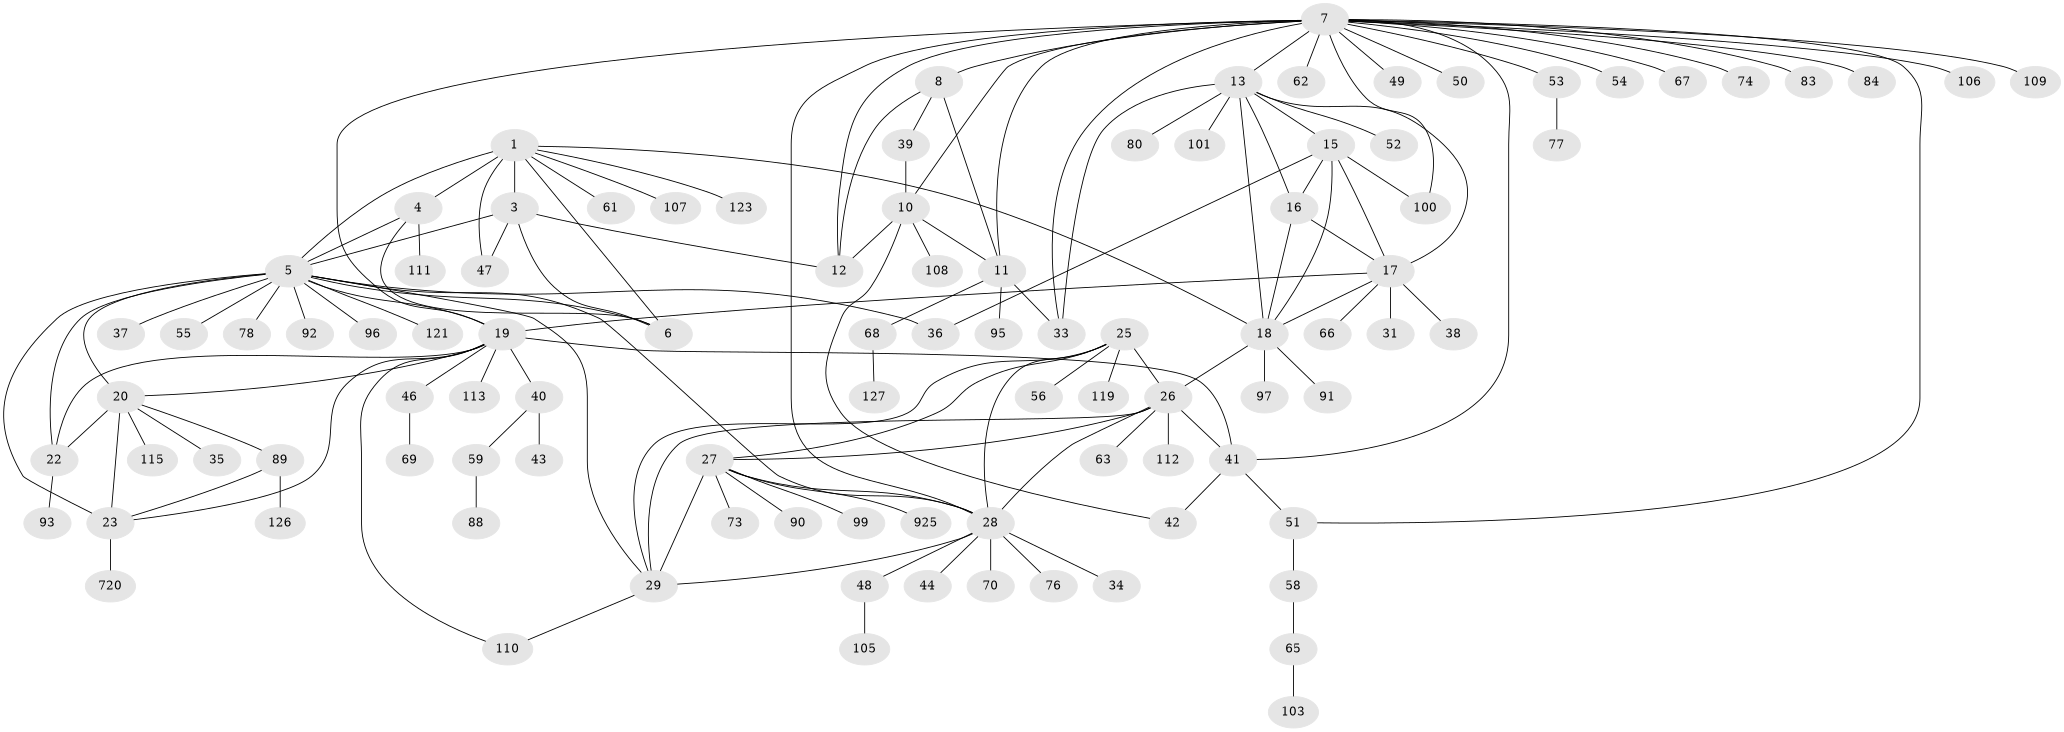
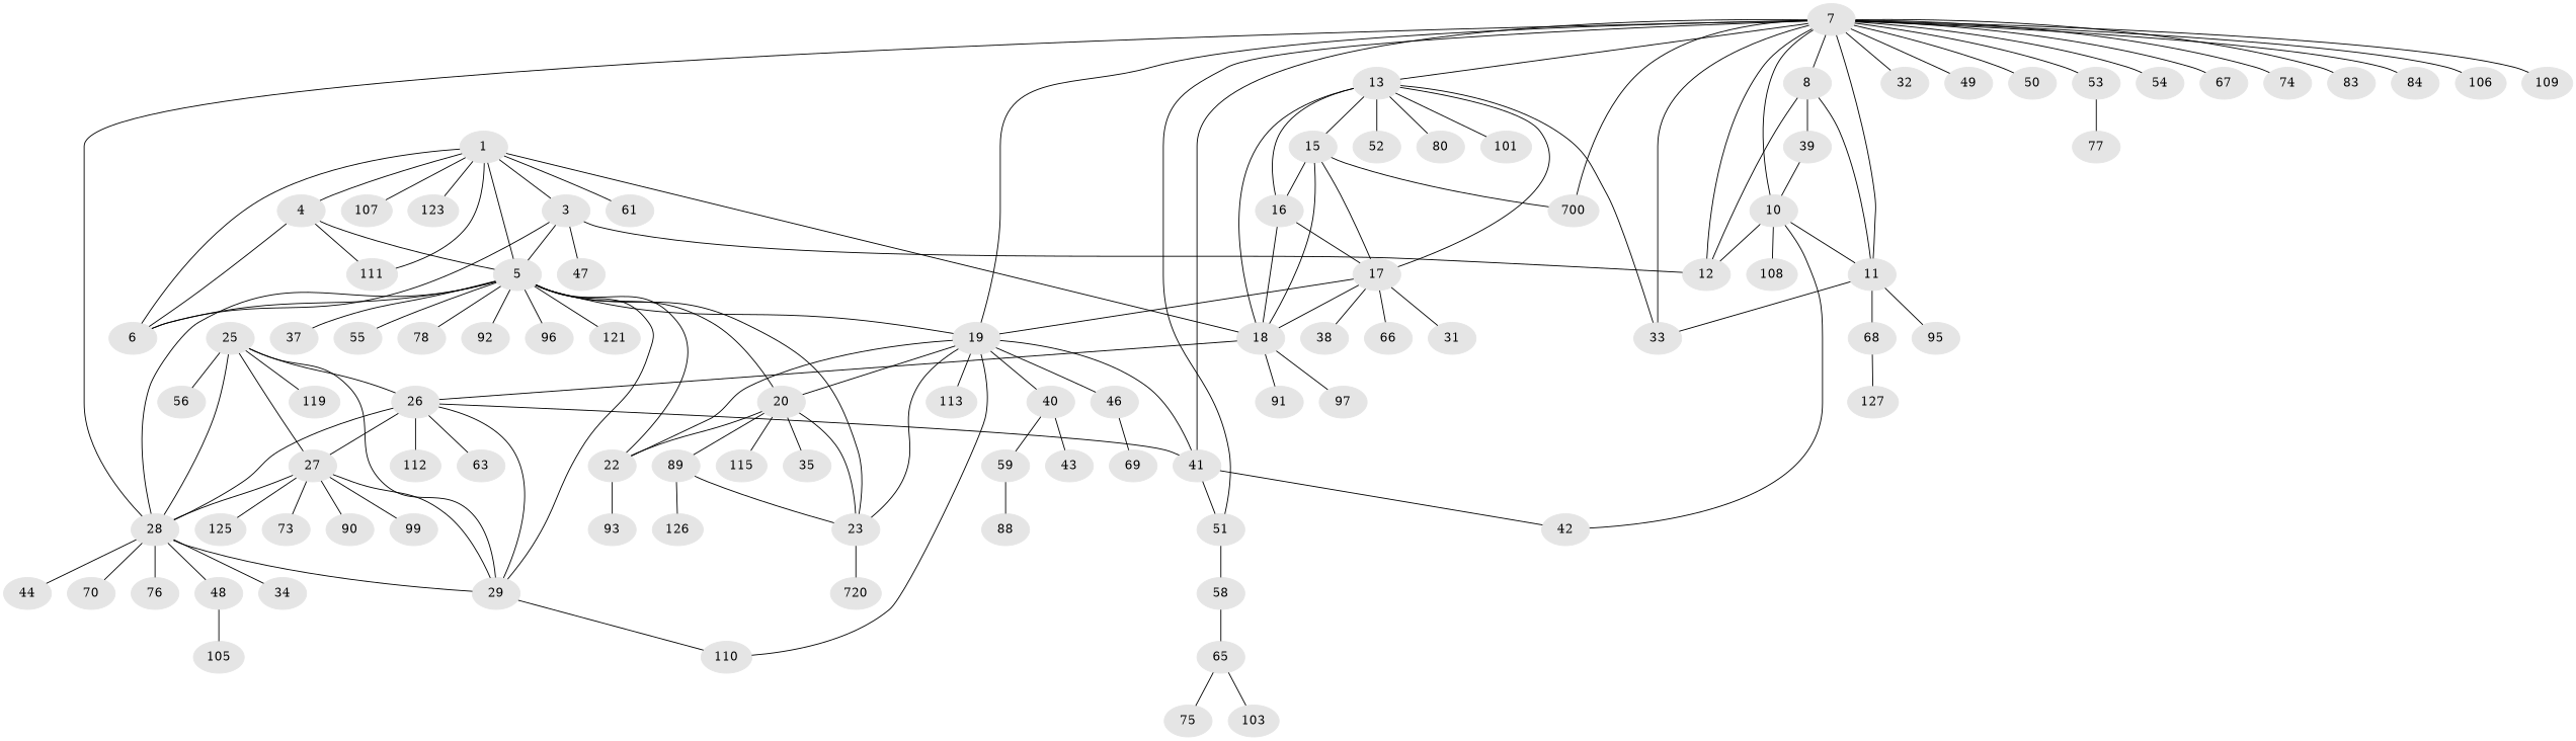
  graph {
    node [color=gray90 style=filled]
    1 [super="+2"]
    3 [super="+104"]
    4 [super="+114"]
    5 [super="+24"]
    6
    18 [super="+45"]
    47
    61
    107
    123
    12 [super="+62"]
    111
    19 [super="+86"]
    20 [super="+21"]
    22 [super="+116"]
    23 [super="+64"]
    28 [super="+30"]
    29 [super="+118"]
-   36
    37
    55
    78
    92
    96
    121
    26
    91
    97
    41 [super="+117"]
    40 [super="+60"]
    46 [super="+124"]
    110
    113
    35
    89
    115
    93
    n38 [label=720]
    34
    44
    48
    70 [super="+72"]
    76
    7 [super="+9"]
    8 [super="+87"]
    10 [super="+122"]
    11
    13 [super="+14"]
-   32 [label=62]
+   32
    33 [super="+57"]
    49
    50
    51
    53
    54
    67
    74
    83
    84
-   100
+   100 [label=700]
    106
    109
    39
    42
    108
    68
    95
    15 [super="+102"]
    16
    17 [super="+85"]
    52
    80
    101
    58
    77
    127
    31
    38
    66 [super="+98"]
    27 [super="+79"]
    63
    112
    43
    59 [super="+82"]
    69 [super="+94"]
    126
    25 [super="+81"]
    56
    119
    73
    90
    99
-   125 [label=925]
+   125
    105
    88
    65 [super="+71"]
+   75
    103
    1 -- 3 [weight=2]
    1 -- 4 [weight=2]
    1 -- 5 [weight=2]
    1 -- 6 [weight=2]
    1 -- 18
-   1 -- 47
+   1 -- 111
    1 -- 61
    1 -- 107
    1 -- 123
    3 -- 5
    3 -- 6
    3 -- 47
    3 -- 12
    4 -- 5
    4 -- 6
    4 -- 111
    5 -- 6
    5 -- 19
    5 -- 20 [weight=2]
    5 -- 22
    5 -- 23
    5 -- 28
    5 -- 29
-   5 -- 36
    5 -- 37
    5 -- 55
    5 -- 78
    5 -- 92
    5 -- 96
    5 -- 121
    18 -- 26
    18 -- 91
    18 -- 97
    19 -- 20 [weight=2]
    19 -- 22
    19 -- 23
    19 -- 41
    19 -- 40
    19 -- 46
    19 -- 110
    19 -- 113
    20 -- 22 [weight=2]
    20 -- 23 [weight=2]
    20 -- 35
    20 -- 89
    20 -- 115
    22 -- 93
    23 -- n38
    28 -- 29 [weight=2]
    28 -- 34
    28 -- 44
    28 -- 48
    28 -- 70
    28 -- 76
    29 -- 110
    26 -- 28 [weight=2]
    26 -- 29
    26 -- 41
    26 -- 27
    26 -- 63
    26 -- 112
    41 -- 51
    41 -- 42
    40 -- 43
    40 -- 59
    46 -- 69
    89 -- 23
    89 -- 126
    48 -- 105
    7 -- 12 [weight=2]
    7 -- 19
    7 -- 28
    7 -- 41
    7 -- 8 [weight=2]
    7 -- 10 [weight=2]
    7 -- 11 [weight=2]
    7 -- 13
    7 -- 32
    7 -- 33
    7 -- 49
    7 -- 50
    7 -- 51
    7 -- 53
    7 -- 54
    7 -- 67
    7 -- 74
    7 -- 83
    7 -- 84
    7 -- 100
    7 -- 106
    7 -- 109
    8 -- 12
    8 -- 11
    8 -- 39
    10 -- 12
    10 -- 11
    10 -- 42
    10 -- 108
    11 -- 33
    11 -- 68
    11 -- 95
    13 -- 18 [weight=2]
    13 -- 33
    13 -- 15 [weight=2]
    13 -- 16 [weight=2]
    13 -- 17 [weight=2]
    13 -- 52
    13 -- 80
    13 -- 101
    51 -- 58
    53 -- 77
    39 -- 10
    68 -- 127
    15 -- 18
-   15 -- 36
    15 -- 100
    15 -- 16
    15 -- 17
    16 -- 18
    16 -- 17
    17 -- 18
    17 -- 19
    17 -- 31
    17 -- 38
    17 -- 66
    58 -- 65
    27 -- 28 [weight=2]
    27 -- 29
    27 -- 73
    27 -- 90
    27 -- 99
    27 -- 125
    59 -- 88
    25 -- 28 [weight=2]
    25 -- 29
    25 -- 26
    25 -- 27
    25 -- 56
    25 -- 119
+   65 -- 75
    65 -- 103
  }
